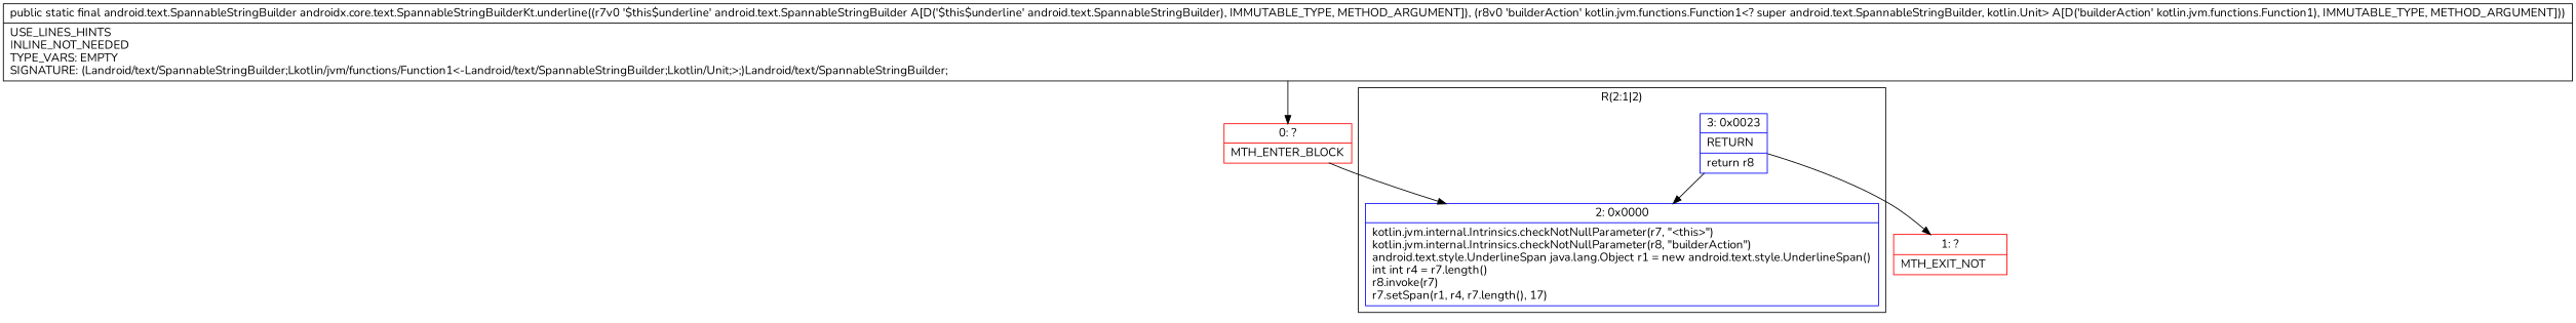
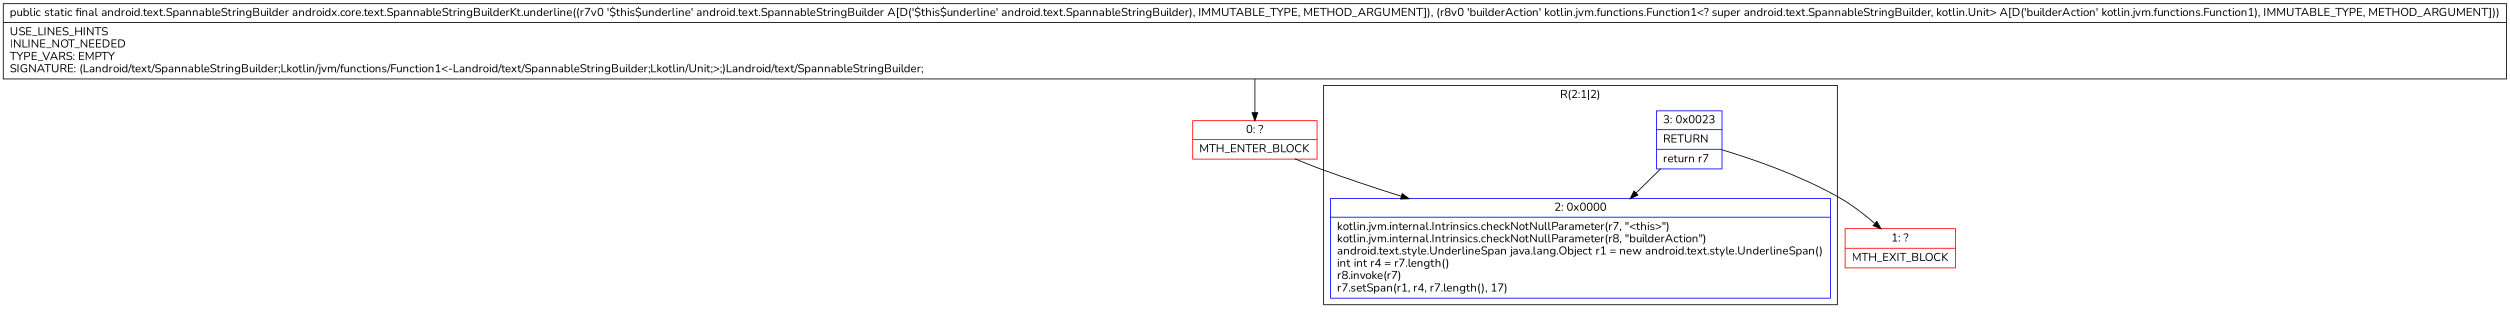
  digraph {
    fontname=Nunito
    node [color=blue fontname=Nunito shape=record]
    edge [fontname=Nunito]
    n1 [label="{2\:\ 0x0000|kotlin.jvm.internal.Intrinsics.checkNotNullParameter(r7, \"\<this\>\")\lkotlin.jvm.internal.Intrinsics.checkNotNullParameter(r8, \"builderAction\")\landroid.text.style.UnderlineSpan java.lang.Object r1 = new android.text.style.UnderlineSpan()\lint int r4 = r7.length()\lr8.invoke(r7)\lr7.setSpan(r1, r4, r7.length(), 17)\l}"]
-   n2 [label="{3\:\ 0x0023|RETURN\l|return r8\l}"]
-   n3 [color=red label="{1\:\ ?|MTH_EXIT_NOT\l}"]
+   n2 [label="{3\:\ 0x0023|RETURN\l|return r7\l}"]
+   n3 [color=red label="{1\:\ ?|MTH_EXIT_BLOCK\l}"]
    n4 [color=red label="{0\:\ ?|MTH_ENTER_BLOCK\l}"]
    n5 [label="{public static final android.text.SpannableStringBuilder androidx.core.text.SpannableStringBuilderKt.underline((r7v0 '$this$underline' android.text.SpannableStringBuilder A[D('$this$underline' android.text.SpannableStringBuilder), IMMUTABLE_TYPE, METHOD_ARGUMENT]), (r8v0 'builderAction' kotlin.jvm.functions.Function1\<? super android.text.SpannableStringBuilder, kotlin.Unit\> A[D('builderAction' kotlin.jvm.functions.Function1), IMMUTABLE_TYPE, METHOD_ARGUMENT]))  | USE_LINES_HINTS\lINLINE_NOT_NEEDED\lTYPE_VARS: EMPTY\lSIGNATURE: (Landroid\/text\/SpannableStringBuilder;Lkotlin\/jvm\/functions\/Function1\<\-Landroid\/text\/SpannableStringBuilder;Lkotlin\/Unit;\>;)Landroid\/text\/SpannableStringBuilder;\l}" color=""]
    subgraph cluster_1 {
      label="R(2:1|2)"
      n1
      n2
    }
    n2 -> n1
    n2 -> n3
    n4 -> n1
    n5 -> n4
  }
